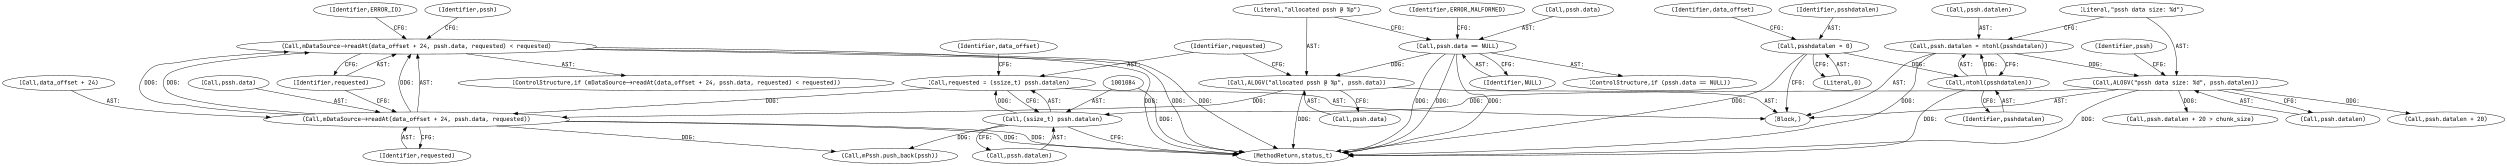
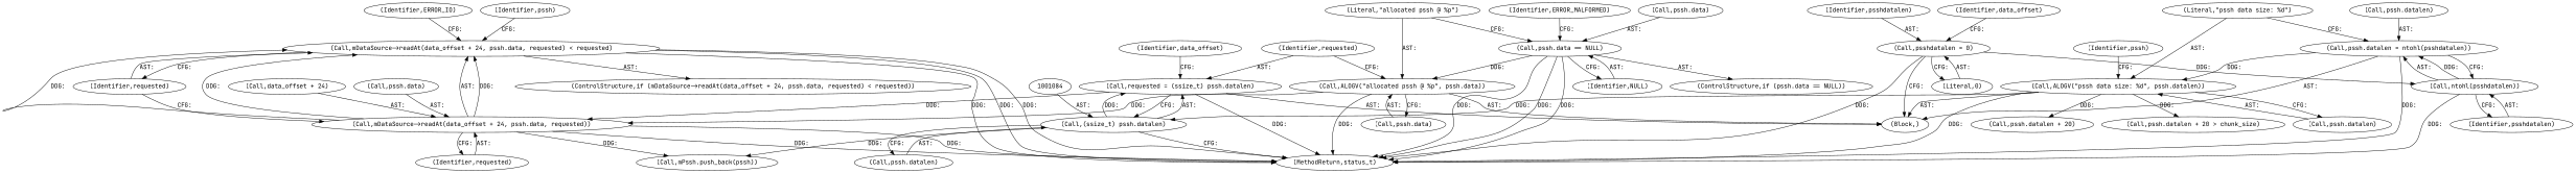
  digraph {
    fontname="JetBrains Mono"
    node [fontname="JetBrains Mono"]
    edge [fontname="JetBrains Mono"]
    n1 [label="(Call,mDataSource->readAt(data_offset + 24, pssh.data, requested) < requested)"]
    n2 [label="(Identifier,requested)"]
    n3 [label="(ControlStructure,if (mDataSource->readAt(data_offset + 24, pssh.data, requested) < requested))"]
    n4 [label="(MethodReturn,status_t)"]
    n5 [label="(Call,mDataSource->readAt(data_offset + 24, pssh.data, requested))"]
    n6 [label="(Call,mPssh.push_back(pssh))"]
    n7 [label="(Identifier,requested)"]
    n8 [label="(Call,ALOGV(\"allocated pssh @ %p\", pssh.data))"]
    n9 [label="(Block,)"]
    n10 [label="(Call,pssh.data)"]
    n11 [label="(Call,pssh.data == NULL)"]
    n12 [label="(Identifier,NULL)"]
    n13 [label="(ControlStructure,if (pssh.data == NULL))"]
    n14 [label="(Call,requested = (ssize_t) pssh.datalen)"]
    n15 [label="(Call,(ssize_t) pssh.datalen)"]
    n16 [label="(Call,pssh.datalen)"]
    n17 [label="(Call,ALOGV(\"pssh data size: %d\", pssh.datalen))"]
    n18 [label="(Call,pssh.datalen + 20)"]
    n19 [label="(Call,pssh.datalen + 20 > chunk_size)"]
    n20 [label="(Call,pssh.datalen)"]
    n21 [label="(Call,pssh.datalen = ntohl(psshdatalen))"]
    n22 [label="(Call,ntohl(psshdatalen))"]
    n23 [label="(Identifier,psshdatalen)"]
    n24 [label="(Call,psshdatalen = 0)"]
    n25 [label="(Literal,0)"]
    n26 [label="(Call,data_offset + 24)"]
    n27 [label="(Identifier,data_offset)"]
    n28 [label="(Identifier,pssh)"]
    n29 [label="(Identifier,requested)"]
    n30 [label="(Call,pssh.datalen)"]
    n31 [label="(Literal,\"pssh data size: %d\")"]
    n32 [label="(Identifier,pssh)"]
    n33 [label="(Identifier,ERROR_IO)"]
    n34 [label="(Call,pssh.data)"]
    n35 [label="(Identifier,data_offset)"]
    n36 [label="(Literal,\"allocated pssh @ %p\")"]
    n37 [label="(Call,pssh.data)"]
    n38 [label="(Identifier,ERROR_MALFORMED)"]
    n39 [label="(Identifier,psshdatalen)"]
    1001084
    n1 -> n2 [label="CFG: "]
    n1 -> n3 [label="AST: "]
    n1 -> n4 [label="DDG: "]
    n1 -> n4 [label="DDG: "]
    n1 -> n4 [label="DDG: "]
    n2 -> n1 [label="AST: "]
    n2 -> n5 [label="CFG: "]
    n5 -> n1 [label="AST: "]
    n5 -> n1 [label="DDG: "]
    n5 -> n1 [label="DDG: "]
    n5 -> n1 [label="DDG: "]
    n5 -> n4 [label="DDG: "]
    n5 -> n4 [label="DDG: "]
    n5 -> n6 [label="DDG: "]
    n5 -> n7 [label="CFG: "]
    n7 -> n5 [label="AST: "]
    n8 -> n4 [label="DDG: "]
    n8 -> n5 [label="DDG: "]
    n8 -> n9 [label="AST: "]
    n8 -> n10 [label="CFG: "]
    n10 -> n8 [label="AST: "]
    n11 -> n4 [label="DDG: "]
    n11 -> n4 [label="DDG: "]
    n11 -> n4 [label="DDG: "]
    n11 -> n8 [label="DDG: "]
    n11 -> n12 [label="CFG: "]
    n11 -> n13 [label="AST: "]
    n12 -> n11 [label="AST: "]
-   1001084 -> n4 [label="DDG: "]
+   n14 -> n4 [label="DDG: "]
    n14 -> n5 [label="DDG: "]
    n14 -> n9 [label="AST: "]
    n14 -> n15 [label="CFG: "]
    n15 -> n4 [label="CFG: "]
    n15 -> n6 [label="DDG: "]
    n15 -> n14 [label="AST: "]
    n15 -> n14 [label="DDG: "]
    n15 -> n16 [label="CFG: "]
    n16 -> n15 [label="AST: "]
    n17 -> n4 [label="DDG: "]
    n17 -> n9 [label="AST: "]
    n17 -> n15 [label="DDG: "]
    n17 -> n18 [label="DDG: "]
    n17 -> n19 [label="DDG: "]
    n17 -> n20 [label="CFG: "]
    n20 -> n17 [label="AST: "]
    n21 -> n4 [label="DDG: "]
    n21 -> n9 [label="AST: "]
    n21 -> n17 [label="DDG: "]
    n21 -> n22 [label="CFG: "]
    n22 -> n4 [label="DDG: "]
    n22 -> n21 [label="AST: "]
    n22 -> n21 [label="DDG: "]
    n22 -> n23 [label="CFG: "]
    n23 -> n22 [label="AST: "]
    n24 -> n4 [label="DDG: "]
    n24 -> n9 [label="CFG: "]
    n24 -> n22 [label="DDG: "]
    n24 -> n25 [label="CFG: "]
    n25 -> n24 [label="AST: "]
    n26 -> n5 [label="AST: "]
    n27 -> n14 [label="CFG: "]
    n28 -> n1 [label="CFG: "]
    n29 -> n8 [label="CFG: "]
    n29 -> n14 [label="AST: "]
    n30 -> n21 [label="AST: "]
    n31 -> n17 [label="AST: "]
    n31 -> n21 [label="CFG: "]
    n32 -> n17 [label="CFG: "]
    n33 -> n1 [label="CFG: "]
    n34 -> n5 [label="AST: "]
    n35 -> n24 [label="CFG: "]
    n36 -> n8 [label="AST: "]
    n36 -> n11 [label="CFG: "]
    n37 -> n11 [label="AST: "]
    n38 -> n11 [label="CFG: "]
    n39 -> n24 [label="AST: "]
    1001084 -> n15 [label="AST: "]
  }
